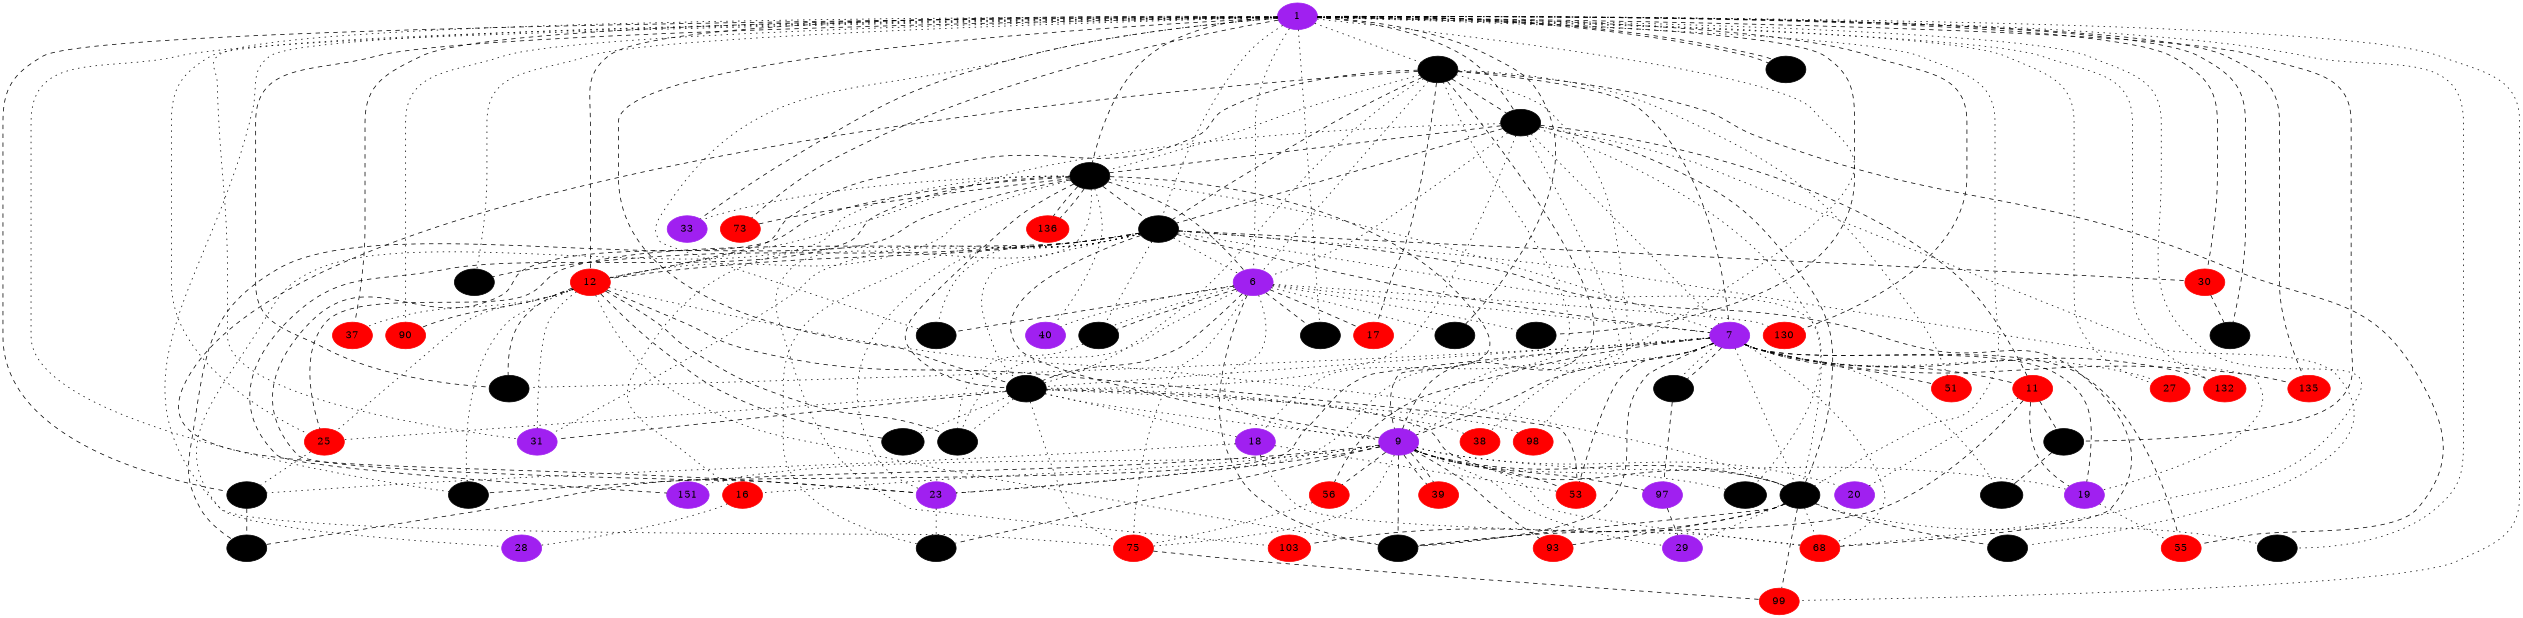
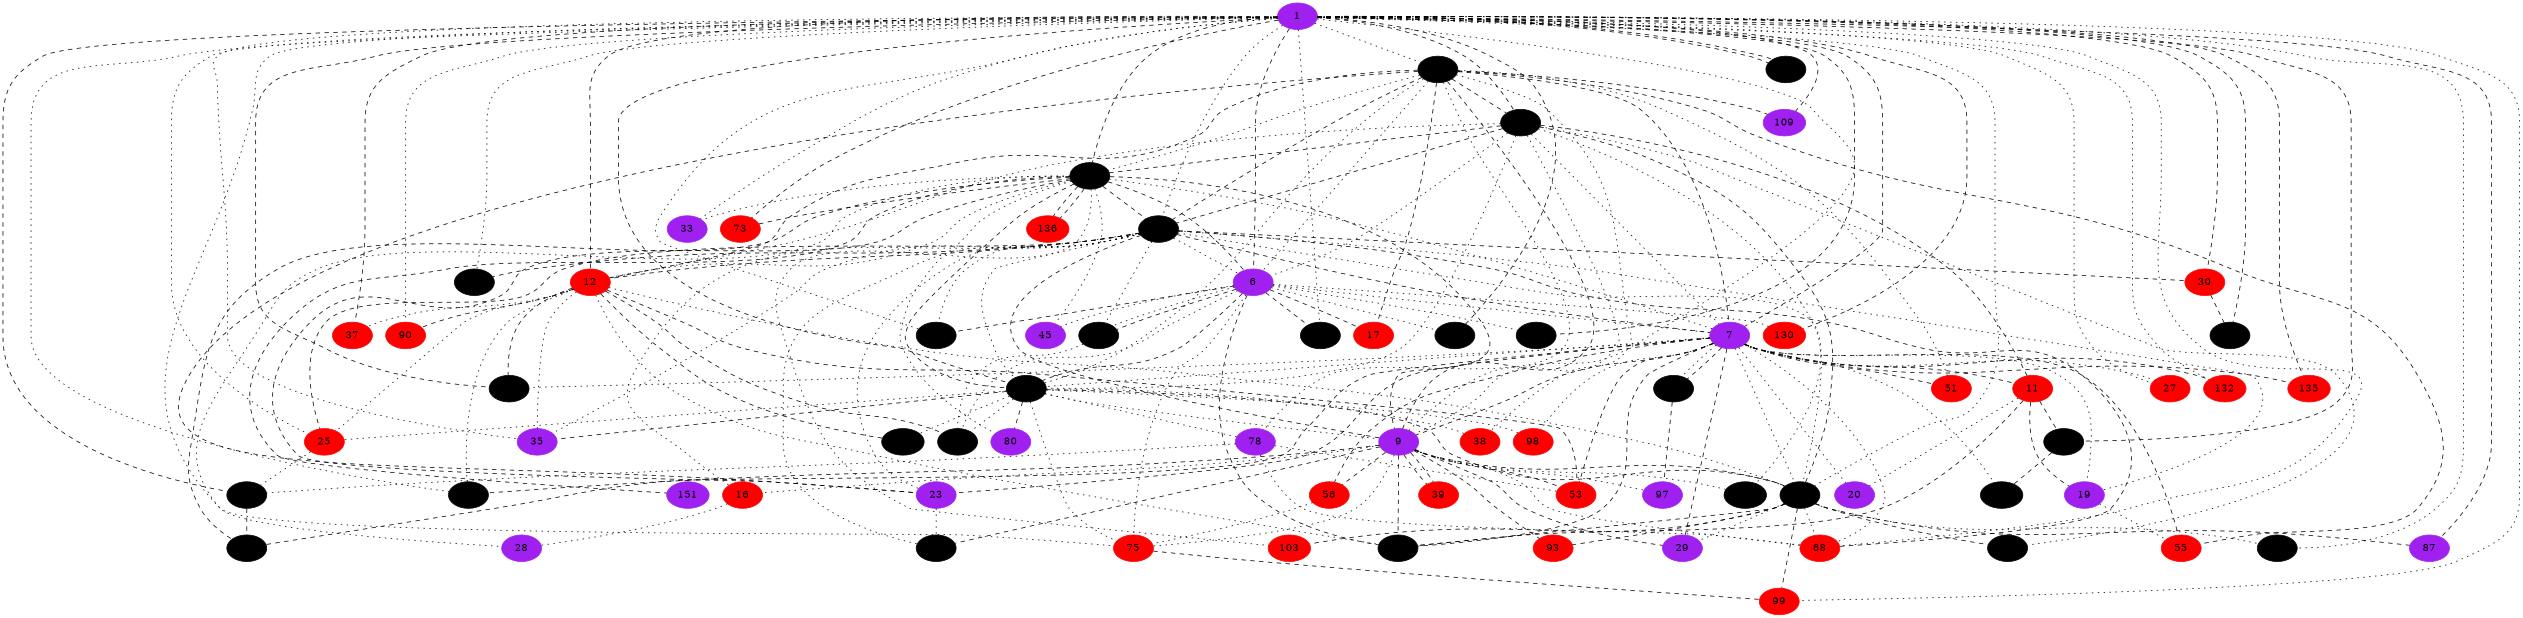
  graph {
    node [color=black style=filled]
    edge [style=dashed]
    1 [color=purple super="+10"]
    2
    3
    4
    5 [super="+42+105+127+85+86"]
    6 [color=purple]
    7 [color=purple]
    8
    9 [color=purple super="+46"]
    12 [color=red super="+49"]
    13 [super="+35+81+36"]
    14
    25 [color=red super="+41+84"]
    26
    27 [color=red]
    30 [color=red]
-   31 [color=purple super="+133"]
+   31 [color=purple super="+133" label=35]
    32
    33 [color=purple]
    34 [super="+57"]
    37 [color=red]
    44
    50
    61 [super="+123"]
    68 [color=red super="+83+113+128+77"]
    71 [super="+112"]
    73 [color=red]
    74
    75 [color=red super="+120+121+79"]
+   87 [color=purple]
    89
    90 [color=red]
    92
    95
    99 [color=red]
+   109 [color=purple]
    130 [color=red]
    132 [color=red]
    135 [color=red]
    17 [color=red]
-   18 [color=purple]
+   18 [color=purple label=78]
    23 [color=purple super="+76"]
    38 [color=red super="+100"]
    51 [color=red]
    55 [color=red super="+63+67"]
    11 [color=red]
    48
    104
    28 [color=purple]
-   40 [color=purple]
+   40 [color=purple label=45]
+   80 [color=purple]
    82
    103 [color=red]
    n54 [color=purple label=151]
    136 [color=red]
    15 [super="+96+54"]
    16 [color=red]
    19 [color=purple super="+106+102"]
    64
    21 [super="+101"]
    43 [super="+117+122+60+88"]
    20 [color=purple]
    24
    29 [color=purple]
    53 [color=red super="+116"]
    56 [color=red]
    98 [color=red]
    142
    118
    39 [color=red]
    93 [color=red]
    97 [color=purple]
    1 -- 2 [style=dotted weight=2]
    1 -- 3 [weight=3]
    1 -- 4 [weight=3]
    1 -- 5 [style=dotted weight=4]
-   1 -- 6 [style=dotted weight=2]
+   1 -- 6 [weight=2]
+   1 -- 7 [weight=3]
    1 -- 8 [weight=4]
    1 -- 9 [style=dotted weight=3]
    1 -- 12 [weight=3]
    1 -- 13 [style=dotted]
    1 -- 14
    1 -- 25 [style=dotted weight=2]
    1 -- 26 [style=dotted]
    1 -- 27 [style=dotted]
    1 -- 30
    1 -- 31 [style=dotted]
    1 -- 32
-   1 -- 33
+   1 -- 33 [style=dotted]
    1 -- 34 [style=dotted]
    1 -- 37
    1 -- 44
    1 -- 50 [style=dotted]
    1 -- 61 [weight=2]
    1 -- 61
    1 -- 68 [style=dotted]
    1 -- 71 [weight=2]
    1 -- 73
    1 -- 74 [style=dotted]
    1 -- 75 [style=dotted]
+   1 -- 87
    1 -- 89
    1 -- 90 [style=dotted]
    1 -- 92 [style=dotted]
    1 -- 95
    1 -- 99 [style=dotted]
+   1 -- 109
    1 -- 130
    1 -- 132 [style=dotted]
    1 -- 135
    2 -- 3
    2 -- 4 [style=dotted]
    2 -- 5
    2 -- 6 [style=dotted]
    2 -- 7
    2 -- 8 [style=dotted]
    2 -- 9
    2 -- 12
+   2 -- 109
    2 -- 17
    2 -- 18 [style=dotted]
    2 -- 23
    2 -- 38 [style=dotted weight=2]
    2 -- 51 [style=dotted]
    2 -- 55
    3 -- 4
    3 -- 5
    3 -- 6 [style=dotted]
    3 -- 7 [style=dotted]
    3 -- 8 [style=dotted]
    3 -- 9 [style=dotted]
    3 -- 12 [style=dotted weight=2]
    3 -- 13
    3 -- 11
    3 -- 48 [style=dotted]
    3 -- 104 [style=dotted]
    4 -- 5
    4 -- 6
    4 -- 7 [style=dotted]
    4 -- 8
    4 -- 9 [weight=2]
    4 -- 12 [style=dotted]
    4 -- 33 [style=dotted]
    4 -- 73
    4 -- 23
    4 -- 28 [style=dotted]
    4 -- 40 [style=dotted]
+   4 -- 80 [style=dotted]
    4 -- 82
    4 -- 103 [style=dotted]
    4 -- n54
    4 -- 136
    4 -- 136
    5 -- 6 [style=dotted weight=2]
    5 -- 7 [weight=2]
    5 -- 8 [style=dotted weight=3]
    5 -- 9 [weight=3]
    5 -- 12
    5 -- 13 [style=dotted weight=2]
    5 -- 25
    5 -- 30
    5 -- 31 [style=dotted]
    5 -- 50 [style=dotted]
    5 -- 68
    5 -- 92
    5 -- 23 [style=dotted]
    5 -- 15 [style=dotted]
    5 -- 16 [style=dotted]
    5 -- 19 [style=dotted weight=2]
    5 -- 64 [style=dotted]
    6 -- 7 [style=dotted]
    6 -- 8
-   6 -- 9 [style=dotted]
    6 -- 26
    6 -- 44 [style=dotted]
    6 -- 50
    6 -- 75 [style=dotted]
    6 -- 95 [style=dotted]
    6 -- 130 [style=dotted]
    6 -- 17
    6 -- 40 [style=dotted]
    6 -- 15 [style=dotted]
    6 -- 15
    6 -- 21 [style=dotted]
    6 -- 43
    7 -- 8 [style=dotted]
    7 -- 9
    7 -- 13 [style=dotted]
    7 -- 14 [style=dotted]
    7 -- 27 [style=dotted]
    7 -- 68 [style=dotted]
    7 -- 132
    7 -- 135
-   7 -- 23 [style=dotted weight=2]
+   7 -- 23 [weight=2]
    7 -- 51
    7 -- 55 [weight=2]
    7 -- 11
    7 -- 82
-   7 -- 19
+   7 -- 19 [style=dotted]
    7 -- 43
-   9 -- 20 [style=dotted]
+   7 -- 20 [style=dotted]
    7 -- 24 [style=dotted]
    7 -- 24
-   97 -- 29
+   7 -- 29
    7 -- 53
    7 -- 56
    7 -- 98 [style=dotted]
    7 -- 142 [style=dotted]
    8 -- 9 [style=dotted]
    8 -- 13
    8 -- 25 [style=dotted]
    8 -- 31
    8 -- 75 [style=dotted]
    8 -- 18 [style=dotted]
    8 -- 38 [style=dotted]
+   8 -- 80
    8 -- 21 [style=dotted]
    8 -- 98 [style=dotted]
    8 -- 118 [style=dotted]
    9 -- 13
    9 -- 34
    9 -- 68 [style=dotted weight=2]
    9 -- 75 [style=dotted]
-   9 -- 23
    9 -- 104 [style=dotted]
-   9 -- n54 [style=dotted]
    9 -- 16 [style=dotted]
-   9 -- 19 [style=dotted]
    9 -- 64
    9 -- 43 [weight=2]
-   9 -- 29 [style=dotted]
+   9 -- 29
    9 -- 53
    9 -- 56
    9 -- 39
    9 -- 39
    9 -- 93
-   9 -- 97
+   9 -- 97 [style=dotted]
    12 -- 13 [style=dotted]
    12 -- 14
    12 -- 25 [style=dotted]
    12 -- 31 [style=dotted]
    12 -- 34 [style=dotted]
    12 -- 37 [style=dotted]
    12 -- 90
    12 -- 21
    12 -- 43 [style=dotted]
    12 -- 53
    12 -- 118
    13 -- 68 [style=dotted]
    13 -- 74 [style=dotted]
+   13 -- 87
    13 -- 99
    13 -- 48
    13 -- 103
    13 -- 43
    13 -- 29 [style=dotted]
    13 -- 93
    25 -- 71 [style=dotted]
    30 -- 89
    32 -- 142
    71 -- 82
    75 -- 99
    18 -- 68 [style=dotted]
    18 -- 71 [style=dotted]
    18 -- 53 [style=dotted]
    23 -- 64 [style=dotted]
    11 -- 32
    11 -- 19
    11 -- 43
    11 -- 20 [style=dotted]
    15 -- 21 [style=dotted]
    16 -- 28 [style=dotted]
    19 -- 55 [style=dotted]
    24 -- 97
    56 -- 75 [style=dotted]
  }
